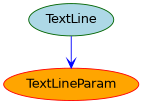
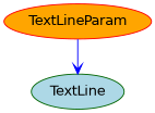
  digraph {
    rankdir=TB
    fontname="DejaVu Sans"
    node [style=filled fontname="DejaVu Sans"]
    TextLine [fillcolor=lightblue color=darkgreen]
    TextLineParam [fillcolor=orange color=red]
-   TextLine -> TextLineParam [color=blue arrowhead=vee fontname="DejaVu Sans"]
+   TextLineParam -> TextLine [color=blue arrowhead=vee fontname="DejaVu Sans"]
  }
